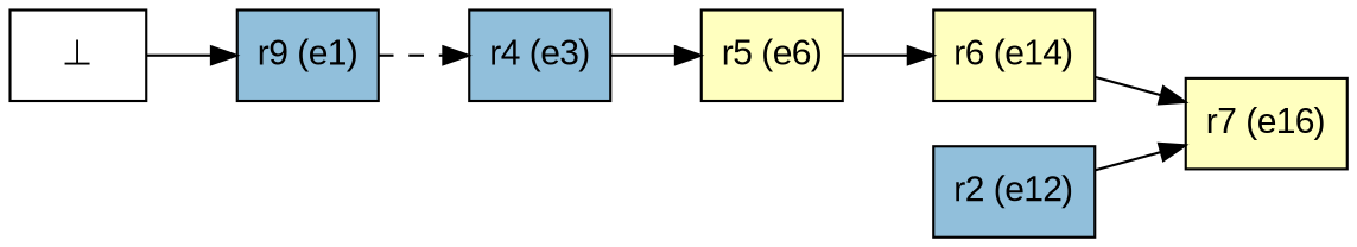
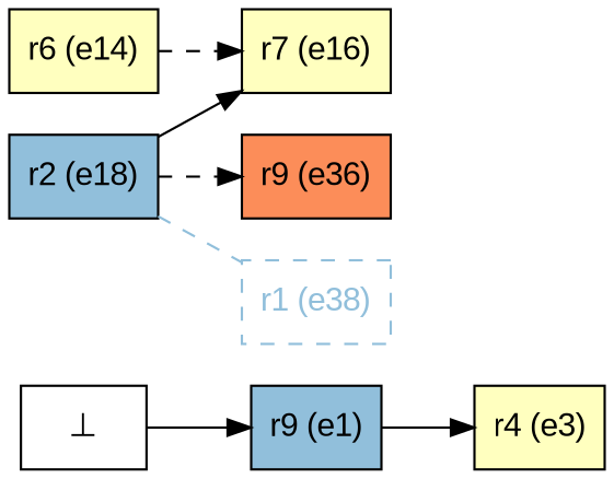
  digraph {
    fontname="Liberation Sans"
    rankdir=LR
    node [fillcolor="#91bfdb" fontname="Liberation Sans" shape=box style=filled color=black]
    edge [fontname="Liberation Sans"]
    n1 [fillcolor=white label="⊥" color=""]
    n2 [label="r9 (e1)"]
-   n3 [label="r4 (e3)"]
-   n4 [fillcolor="#ffffbf" label="r5 (e6)"]
+   n3 [fillcolor="#ffffbf" label="r4 (e3)"]
    n5 [fillcolor="#ffffbf" label="r6 (e14)"]
    n6 [fillcolor="#ffffbf" label="r7 (e16)"]
-   n7 [label="r2 (e12)"]
+   n7 [label="r2 (e18)"]
+   n8 [fillcolor="#fc8d59" label="r9 (e36)"]
+   n9 [color="#91bfdb" fillcolor=transparent label=<<FONT COLOR="#91bfdb">r1 (e38)</FONT>> style=dashed]
    n1 -> n2
-   n2 -> n3 [style=dashed]
-   n3 -> n4
-   n4 -> n5
-   n5 -> n6
+   n2 -> n3
+   n5 -> n6 [style=dashed]
    n7 -> n6
+   n7 -> n8 [style=dashed]
+   n7 -> n9 [arrowhead=none color="#91bfdb" style=dashed]
  }
